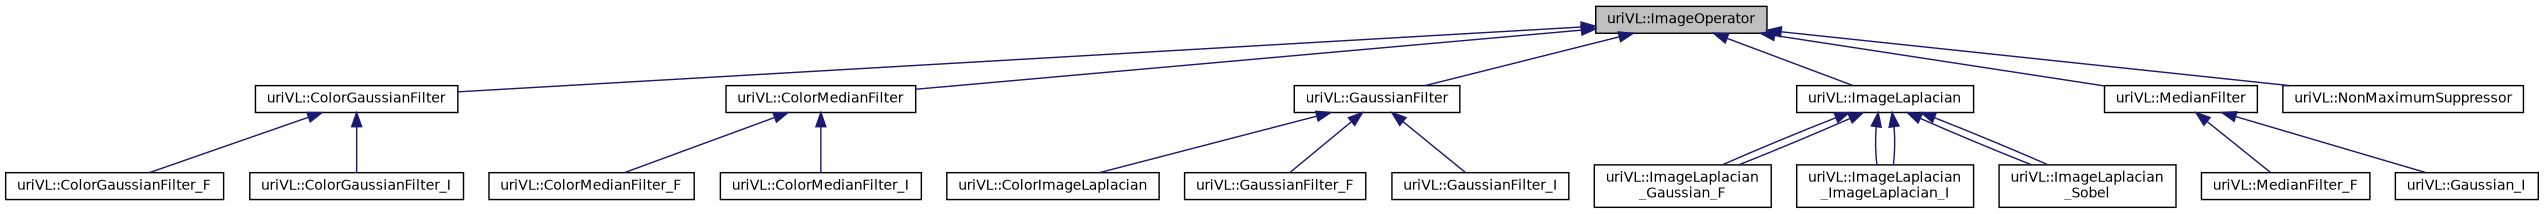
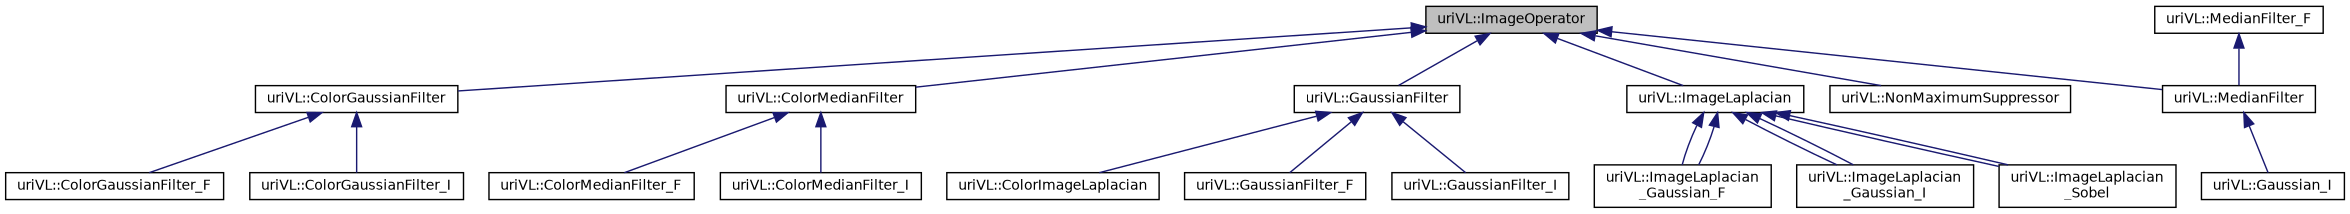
  digraph {
    rankdir=TB
    node [color=black fillcolor=white fontname=Helvetica fontsize=10 shape=record style=filled]
    edge [color=midnightblue dir=back fontname=Helvetica fontsize=10 labelfontname=Helvetica labelfontsize=10 style=solid]
    n1 [fillcolor=grey75 fontcolor=black height=0.2 label="uriVL::ImageOperator" width=0.4]
    n2 [height=0.2 label="uriVL::ColorGaussianFilter" width=0.4]
    n3 [height=0.2 label="uriVL::ColorMedianFilter" width=0.4]
    n4 [height=0.2 label="uriVL::GaussianFilter" width=0.4]
    n5 [height=0.2 label="uriVL::ImageLaplacian" width=0.4]
    n6 [height=0.2 label="uriVL::MedianFilter" width=0.4]
    n7 [height=0.2 label="uriVL::NonMaximumSuppressor" width=0.4]
    n8 [height=0.2 label="uriVL::ColorGaussianFilter_F" width=0.4]
    n9 [height=0.2 label="uriVL::ColorGaussianFilter_I" width=0.4]
    n10 [height=0.2 label="uriVL::ColorImageLaplacian" width=0.4]
    n11 [height=0.2 label="uriVL::ColorMedianFilter_F" width=0.4]
    n12 [height=0.2 label="uriVL::ColorMedianFilter_I" width=0.4]
    n13 [height=0.2 label="uriVL::GaussianFilter_F" width=0.4]
    n14 [height=0.2 label="uriVL::GaussianFilter_I" width=0.4]
    n15 [height=0.2 label="uriVL::ImageLaplacian\l_Gaussian_F" width=0.4]
-   n16 [height=0.2 label="uriVL::ImageLaplacian\l_ImageLaplacian_I" width=0.4]
+   n16 [height=0.2 label="uriVL::ImageLaplacian\l_Gaussian_I" width=0.4]
    n17 [height=0.2 label="uriVL::ImageLaplacian\l_Sobel" width=0.4]
    n18 [height=0.2 label="uriVL::MedianFilter_F" width=0.4]
    n19 [height=0.2 label="uriVL::Gaussian_I" width=0.4]
    n1 -> n2
    n1 -> n3
    n1 -> n4
    n1 -> n5
    n1 -> n6
    n1 -> n7
    n2 -> n8
    n2 -> n9
    n3 -> n11
    n3 -> n12
    n4 -> n10
    n4 -> n13
    n4 -> n14
    n5 -> n15
    n5 -> n15
    n5 -> n16
    n5 -> n16
    n5 -> n17
    n5 -> n17
-   n6 -> n18
+   n18 -> n6
    n6 -> n19
  }
